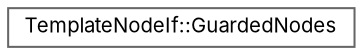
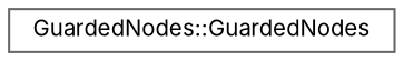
  digraph {
    rankdir=LR
    fontname=Inter
-   n1 [color=grey40 fillcolor=white fontname=Inter fontsize=10 height=0.2 label="TemplateNodeIf::GuardedNodes" shape=box style=filled width=0.4]
+   n1 [color=grey40 fillcolor=white fontname=Inter fontsize=10 height=0.2 label="GuardedNodes::GuardedNodes" shape=box style=filled width=0.4]
  }
